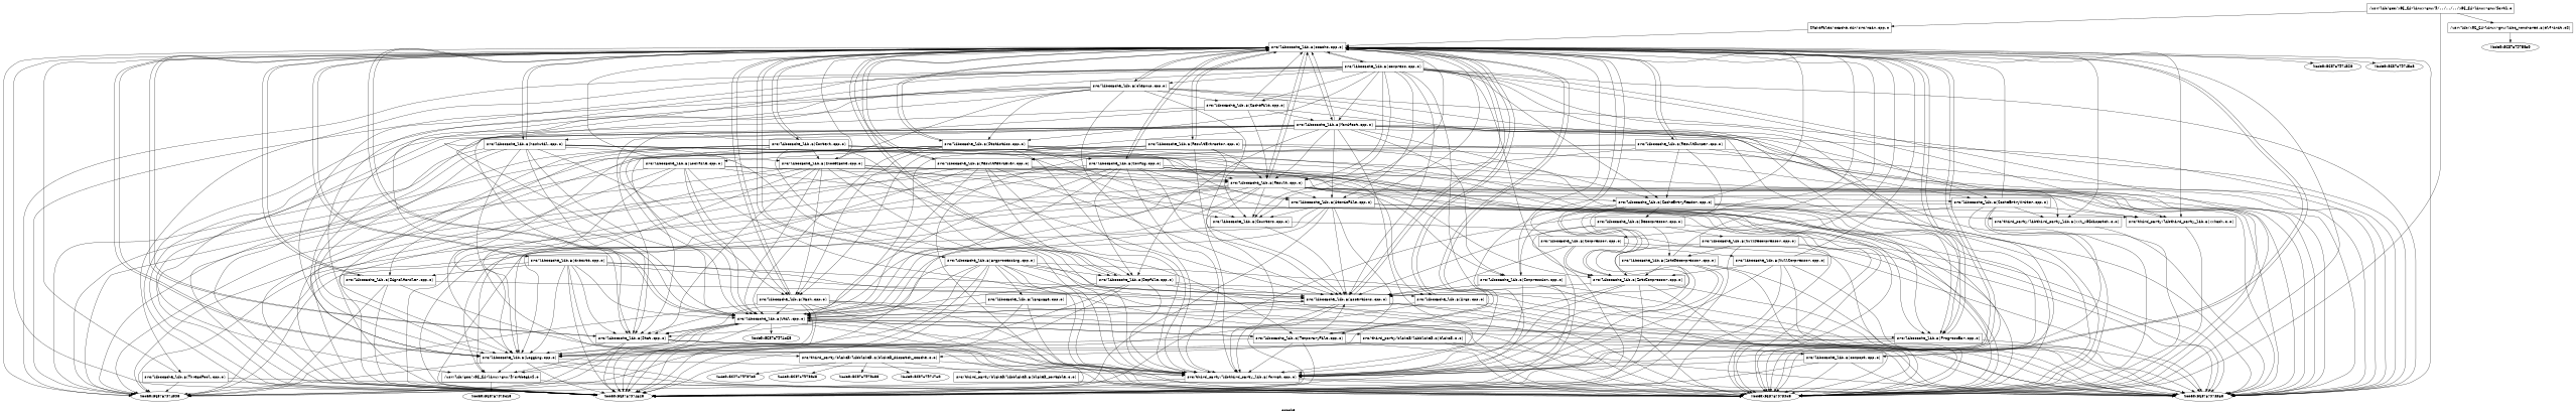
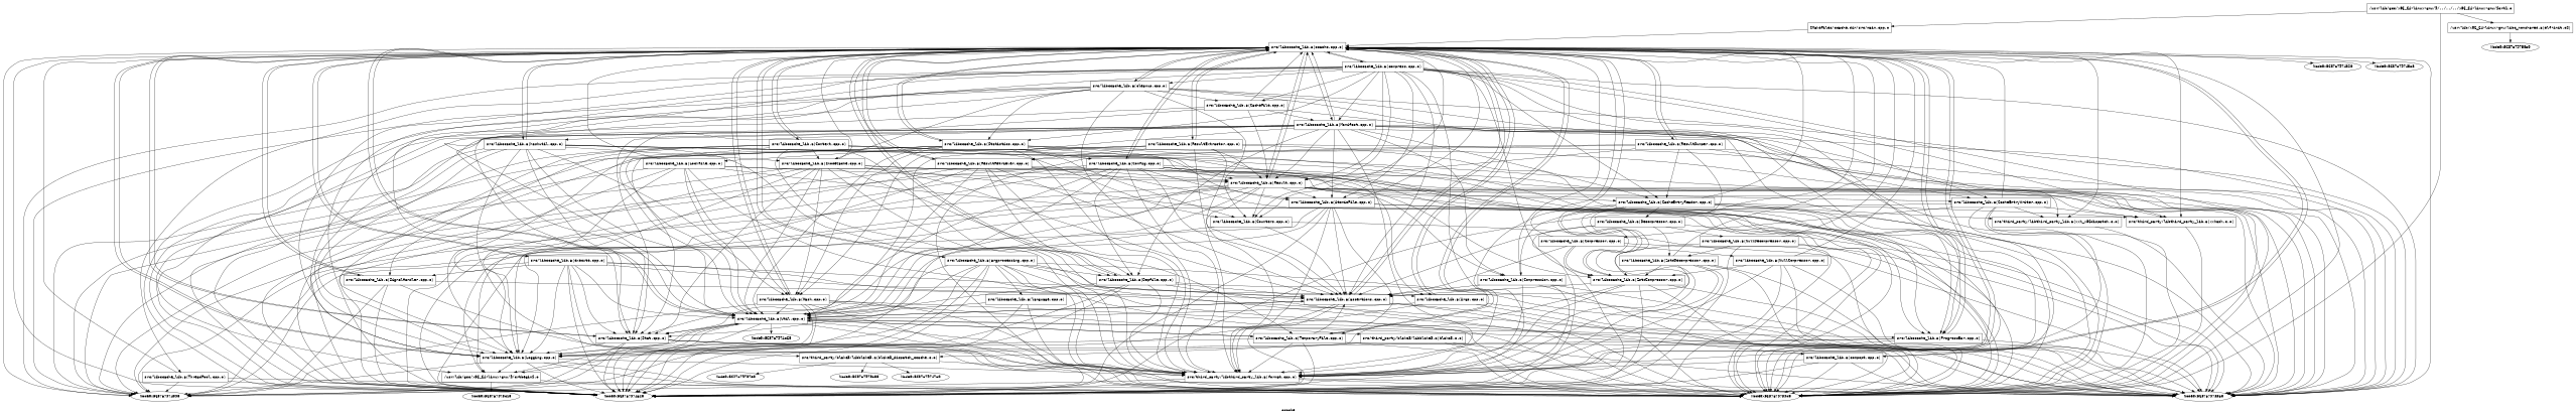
  digraph {
    fontname="DejaVu Sans Mono"
    label=ccache
    node [fontname="DejaVu Sans Mono" shape=record]
    edge [fontname="DejaVu Sans Mono"]
    n1 [label="{/usr/lib/gcc/x86_64-linux-gnu/9/../../../x86_64-linux-gnu/Scrt1.o}"]
    n2 [label="{CMakeFiles/ccache.dir/src/main.cpp.o}"]
    Node0x5637a79739d8 [shape=""]
    n4 [label="{/usr/lib/x86_64-linux-gnu/libc_nonshared.a(elf-init.oS)}"]
    n5 [label="{src/libccache_lib.a(ccache.cpp.o)}"]
    Node0x5637a79750a0 [shape=""]
    n7 [label="{src/libccache_lib.a(ProgressBar.cpp.o)}"]
    n8 [label="{src/libccache_lib.a(Counters.cpp.o)}"]
    n9 [label="{src/libccache_lib.a(assertions.cpp.o)}"]
    n10 [label="{src/libccache_lib.a(Util.cpp.o)}"]
    Node0x5637a7974a28 [shape=""]
    Node0x5637a7974320 [shape=""]
    Node0x5637a79733a8 [shape=""]
    Node0x5637a7974098 [shape=""]
    n15 [label="{src/libccache_lib.a(Stat.cpp.o)}"]
    n16 [label="{src/libccache_lib.a(Logging.cpp.o)}"]
    n17 [label="{src/libccache_lib.a(TemporaryFile.cpp.o)}"]
    n18 [label="{src/libccache_lib.a(Args.cpp.o)}"]
    n19 [label="{src/libccache_lib.a(Hash.cpp.o)}"]
    n20 [label="{src/libccache_lib.a(Result.cpp.o)}"]
    n21 [label="{src/libccache_lib.a(ResultRetriever.cpp.o)}"]
    n22 [label="{src/libccache_lib.a(Depfile.cpp.o)}"]
    n23 [label="{src/libccache_lib.a(Manifest.cpp.o)}"]
    n24 [label="{src/libccache_lib.a(Context.cpp.o)}"]
    n25 [label="{src/libccache_lib.a(SignalHandler.cpp.o)}"]
    n26 [label="{src/libccache_lib.a(Statistics.cpp.o)}"]
    n27 [label="{src/libccache_lib.a(Config.cpp.o)}"]
    n28 [label="{src/libccache_lib.a(argprocessing.cpp.o)}"]
    n29 [label="{src/libccache_lib.a(ResultDumper.cpp.o)}"]
    n30 [label="{src/libccache_lib.a(ResultExtractor.cpp.o)}"]
    n31 [label="{src/libccache_lib.a(cleanup.cpp.o)}"]
    n32 [label="{src/libccache_lib.a(compopt.cpp.o)}"]
    n33 [label="{src/libccache_lib.a(compress.cpp.o)}"]
    n34 [label="{src/libccache_lib.a(execute.cpp.o)}"]
    n35 [label="{src/libccache_lib.a(hashutil.cpp.o)}"]
    Node0x5637a79745a8 [shape=""]
    n37 [label="{src/third_party/libthird_party_lib.a(format.cpp.o)}"]
    n38 [label="{src/third_party/libthird_party_lib.a(xxhash.c.o)}"]
    n39 [label="{src/third_party/libthird_party_lib.a(xxh_x86dispatch.c.o)}"]
    n40 [label="{/usr/lib/gcc/x86_64-linux-gnu/9/crtbeginS.o}"]
    Node0x5637a7973c18 [shape=""]
    Node0x5637a7974c68 [shape=""]
    n43 [label="{src/third_party/blake3/libblake3.a(blake3.c.o)}"]
    n44 [label="{src/libccache_lib.a(CacheEntryWriter.cpp.o)}"]
    n45 [label="{src/libccache_lib.a(AtomicFile.cpp.o)}"]
    n46 [label="{src/libccache_lib.a(Compression.cpp.o)}"]
    n47 [label="{src/libccache_lib.a(CacheEntryReader.cpp.o)}"]
    n48 [label="{src/libccache_lib.a(InodeCache.cpp.o)}"]
    n49 [label="{src/libccache_lib.a(Lockfile.cpp.o)}"]
    n50 [label="{src/libccache_lib.a(ZstdCompressor.cpp.o)}"]
    n51 [label="{src/libccache_lib.a(language.cpp.o)}"]
    n52 [label="{src/libccache_lib.a(CacheFile.cpp.o)}"]
    n53 [label="{src/libccache_lib.a(ThreadPool.cpp.o)}"]
    n54 [label="{src/third_party/blake3/libblake3.a(blake3_dispatch_ccache.c.o)}"]
    n55 [label="{src/libccache_lib.a(Compressor.cpp.o)}"]
    n56 [label="{src/libccache_lib.a(Decompressor.cpp.o)}"]
-   n57 [label="{src/third_party/blake3/libblake3.a(blake3_portable.c.o)}"]
    n58 [label=Node0x5627a79737e0 shape=""]
-   Node0x5637a79730d8 [shape=""]
    Node0x5637a7973b88 [shape=""]
    Node0x5637a79747a0 [shape=""]
    n62 [label="{src/libccache_lib.a(NullCompressor.cpp.o)}"]
    n63 [label="{src/libccache_lib.a(ZstdDecompressor.cpp.o)}"]
    n64 [label="{src/libccache_lib.a(NullDecompressor.cpp.o)}"]
    n1 -> n2
    n1 -> Node0x5637a79739d8
    n1 -> n4
    n2 -> n5
    n4 -> Node0x5637a79750a0
    n5 -> Node0x5637a79739d8
    n5 -> n7
    n5 -> n8
    n5 -> n9
    n5 -> n10
    n5 -> Node0x5637a7974a28
    n5 -> Node0x5637a7974320
    n5 -> Node0x5637a79733a8
    n5 -> Node0x5637a7974098
    n5 -> n15
    n5 -> n16
    n5 -> n17
    n5 -> n18
    n5 -> n19
    n5 -> n20
    n5 -> n21
    n5 -> n22
    n5 -> n23
    n5 -> n24
    n5 -> n25
    n5 -> n26
    n5 -> n27
    n5 -> n28
    n5 -> n29
    n5 -> n30
    n5 -> n31
    n5 -> n32
    n5 -> n33
    n5 -> n34
    n5 -> n35
    n5 -> Node0x5637a79745a8
    n5 -> n37
    n5 -> n38
    n5 -> n39
    n7 -> Node0x5637a79739d8
    n7 -> n5
    n7 -> Node0x5637a7974a28
    n7 -> Node0x5637a79733a8
    n7 -> n37
    n8 -> Node0x5637a79739d8
    n8 -> n9
    n8 -> Node0x5637a7974a28
    n9 -> Node0x5637a79739d8
    n9 -> n5
    n9 -> n10
    n9 -> Node0x5637a7974a28
    n9 -> Node0x5637a79733a8
    n9 -> n37
    n10 -> Node0x5637a79739d8
    n10 -> n5
    n10 -> n7
    n10 -> n9
    n10 -> Node0x5637a7974a28
    n10 -> Node0x5637a79733a8
    n10 -> Node0x5637a7974098
    n10 -> n15
    n10 -> n16
    n10 -> n17
    n10 -> n37
    n10 -> n40
    n10 -> Node0x5637a7974c68
    n15 -> Node0x5637a79739d8
    n15 -> n5
    n15 -> Node0x5637a7974a28
    n15 -> Node0x5637a79733a8
    n15 -> Node0x5637a7974098
    n15 -> n16
    n15 -> n37
    n16 -> Node0x5637a79739d8
    n16 -> n5
    n16 -> n10
    n16 -> Node0x5637a7974a28
    n16 -> Node0x5637a79733a8
    n16 -> Node0x5637a7974098
    n16 -> n37
    n16 -> n40
    n17 -> Node0x5637a79739d8
    n17 -> n5
    n17 -> n9
    n17 -> n10
    n17 -> Node0x5637a7974a28
    n17 -> Node0x5637a79733a8
    n17 -> Node0x5637a7974098
    n17 -> n37
    n18 -> Node0x5637a79739d8
    n18 -> n5
    n18 -> n10
    n18 -> Node0x5637a7974a28
    n18 -> Node0x5637a79733a8
    n19 -> Node0x5637a79739d8
    n19 -> n5
    n19 -> n10
    n19 -> Node0x5637a7974a28
    n19 -> Node0x5637a79733a8
    n19 -> Node0x5637a7974098
    n19 -> n16
    n19 -> n37
    n19 -> n43
    n20 -> Node0x5637a79739d8
    n20 -> n5
    n20 -> n8
    n20 -> n10
    n20 -> Node0x5637a7974a28
    n20 -> Node0x5637a79733a8
    n20 -> Node0x5637a7974098
    n20 -> n15
    n20 -> n16
    n20 -> n37
    n20 -> n38
    n20 -> n40
    n20 -> n44
    n20 -> n45
    n20 -> n46
    n20 -> n47
    n21 -> Node0x5637a79739d8
    n21 -> n5
    n21 -> n9
    n21 -> n10
    n21 -> Node0x5637a7974a28
    n21 -> Node0x5637a79733a8
    n21 -> Node0x5637a7974098
    n21 -> n16
    n21 -> n20
    n21 -> n22
    n21 -> n37
    n22 -> Node0x5637a79739d8
    n22 -> n5
    n22 -> n9
    n22 -> n10
    n22 -> Node0x5637a7974a28
    n22 -> Node0x5637a79733a8
    n22 -> n16
    n22 -> n37
    n23 -> Node0x5637a79739d8
    n23 -> n5
    n23 -> n10
    n23 -> Node0x5637a7974a28
    n23 -> Node0x5637a79733a8
    n23 -> n15
    n23 -> n16
    n23 -> n19
    n23 -> n20
    n23 -> n22
    n23 -> n35
    n23 -> n37
    n23 -> n38
    n23 -> n39
    n23 -> n40
    n23 -> n44
    n23 -> n45
    n23 -> n46
    n23 -> n47
    n24 -> Node0x5637a79739d8
    n24 -> n5
    n24 -> n8
    n24 -> n10
    n24 -> Node0x5637a7974a28
    n24 -> Node0x5637a79733a8
    n24 -> n16
    n24 -> n22
    n24 -> n25
    n24 -> n37
    n24 -> n48
    n25 -> Node0x5637a79739d8
    n25 -> n5
    n25 -> n9
    n25 -> Node0x5637a7974a28
    n25 -> Node0x5637a7974098
    n26 -> Node0x5637a79739d8
    n26 -> n5
    n26 -> n7
    n26 -> n8
    n26 -> n10
    n26 -> Node0x5637a7974a28
    n26 -> Node0x5637a79733a8
    n26 -> n15
    n26 -> n16
    n26 -> n19
    n26 -> n27
    n26 -> n37
    n26 -> n45
    n26 -> n49
    n27 -> Node0x5637a79739d8
    n27 -> n5
    n27 -> n7
    n27 -> n9
    n27 -> n10
    n27 -> Node0x5637a7974a28
    n27 -> Node0x5637a79733a8
    n27 -> Node0x5637a7974098
    n27 -> n15
    n27 -> n20
    n27 -> n22
    n27 -> n37
    n27 -> n40
    n27 -> n45
    n27 -> n50
    n28 -> Node0x5637a79739d8
    n28 -> n5
    n28 -> n9
    n28 -> n10
    n28 -> Node0x5637a7974a28
    n28 -> Node0x5637a79733a8
    n28 -> n15
    n28 -> n16
    n28 -> n18
    n28 -> n22
    n28 -> n32
    n28 -> n37
    n28 -> n40
    n28 -> n51
    n29 -> Node0x5637a79739d8
    n29 -> n5
    n29 -> Node0x5637a7974a28
    n29 -> Node0x5637a79733a8
    n29 -> n20
    n29 -> n21
    n29 -> n37
    n29 -> n47
    n30 -> Node0x5637a79739d8
    n30 -> n5
    n30 -> n9
    n30 -> n10
    n30 -> Node0x5637a7974a28
    n30 -> Node0x5637a79733a8
    n30 -> Node0x5637a7974098
    n30 -> n20
    n30 -> n21
    n30 -> n37
    n31 -> Node0x5637a79739d8
    n31 -> n5
    n31 -> n7
    n31 -> n8
    n31 -> n10
    n31 -> Node0x5637a7974a28
    n31 -> Node0x5637a79733a8
    n31 -> Node0x5637a7974098
    n31 -> n16
    n31 -> n26
    n31 -> n37
    n31 -> n48
    n31 -> n52
    n32 -> Node0x5637a79739d8
    n32 -> n5
    n32 -> Node0x5637a7974a28
    n32 -> Node0x5637a79733a8
    n32 -> n37
    n33 -> Node0x5637a79739d8
    n33 -> n5
    n33 -> n7
    n33 -> n8
    n33 -> n9
    n33 -> n10
    n33 -> Node0x5637a7974a28
    n33 -> Node0x5637a79733a8
    n33 -> Node0x5637a7974098
    n33 -> n15
    n33 -> n16
    n33 -> n20
    n33 -> n23
    n33 -> n26
    n33 -> n31
    n33 -> n37
    n33 -> n38
    n33 -> n44
    n33 -> n45
    n33 -> n47
    n33 -> n50
    n33 -> n52
    n33 -> n53
    n34 -> Node0x5637a79739d8
    n34 -> n5
    n34 -> n9
    n34 -> n10
    n34 -> Node0x5637a7974a28
    n34 -> Node0x5637a79733a8
    n34 -> Node0x5637a7974098
    n34 -> n15
    n34 -> n16
    n34 -> n25
    n34 -> n37
    n35 -> Node0x5637a79739d8
    n35 -> n5
    n35 -> n10
    n35 -> Node0x5637a7974a28
    n35 -> Node0x5637a79733a8
    n35 -> Node0x5637a7974098
    n35 -> n15
    n35 -> n16
    n35 -> n18
    n35 -> n19
    n35 -> n37
    n35 -> n48
    n35 -> n54
    n37 -> Node0x5637a79739d8
    n37 -> n5
    n37 -> Node0x5637a7974a28
    n37 -> Node0x5637a79733a8
    n37 -> Node0x5637a7974098
    n38 -> Node0x5637a79739d8
    n39 -> Node0x5637a79739d8
    n40 -> Node0x5637a79739d8
    n40 -> Node0x5637a7973c18
    n43 -> Node0x5637a79739d8
    n43 -> Node0x5637a79733a8
    n43 -> n54
    n44 -> Node0x5637a79739d8
    n44 -> n5
    n44 -> Node0x5637a7974a28
    n44 -> Node0x5637a79733a8
    n44 -> n37
    n44 -> n38
    n44 -> n39
    n44 -> n55
    n45 -> Node0x5637a79739d8
    n45 -> n5
    n45 -> n9
    n45 -> n10
    n45 -> Node0x5637a7974a28
    n45 -> Node0x5637a79733a8
    n45 -> Node0x5637a7974098
    n45 -> n17
-   n45 -> n8
+   n45 -> n37
    n46 -> Node0x5637a79739d8
    n46 -> n5
    n46 -> n9
    n46 -> Node0x5637a7974a28
    n46 -> Node0x5637a79733a8
    n46 -> n37
    n47 -> Node0x5637a79739d8
    n47 -> n5
    n47 -> Node0x5637a7974a28
    n47 -> Node0x5637a79733a8
    n47 -> n37
    n47 -> n38
    n47 -> n39
    n47 -> n46
    n47 -> n50
    n47 -> n56
    n48 -> Node0x5637a79739d8
    n48 -> n5
    n48 -> n9
    n48 -> n10
    n48 -> Node0x5637a7974a28
    n48 -> Node0x5637a79733a8
    n48 -> Node0x5637a7974098
    n48 -> n15
    n48 -> n16
    n48 -> n17
    n48 -> n19
    n48 -> n20
    n48 -> n37
    n49 -> Node0x5637a79739d8
    n49 -> n5
    n49 -> n10
    n49 -> Node0x5637a7974a28
    n49 -> Node0x5637a79733a8
    n49 -> Node0x5637a7974098
    n49 -> n16
    n49 -> n19
    n49 -> n20
    n49 -> n37
    n50 -> Node0x5637a79739d8
    n50 -> n5
    n50 -> n9
    n50 -> Node0x5637a7974a28
    n50 -> Node0x5637a79733a8
    n50 -> n16
    n50 -> n37
    n51 -> Node0x5637a79739d8
    n51 -> n10
    n51 -> Node0x5637a7974a28
    n52 -> Node0x5637a79739d8
    n52 -> n5
    n52 -> Node0x5637a7974a28
    n52 -> n15
    n52 -> n20
    n52 -> n23
    n53 -> n5
    n53 -> Node0x5637a7974a28
    n53 -> Node0x5637a79733a8
    n53 -> Node0x5637a7974098
    n54 -> Node0x5637a79739d8
-   n54 -> n57
    n54 -> n58
-   n54 -> Node0x5637a79730d8
    n54 -> Node0x5637a7973b88
    n54 -> Node0x5637a79747a0
    n55 -> n5
    n55 -> n9
    n55 -> Node0x5637a7974a28
    n55 -> Node0x5637a79733a8
    n55 -> n50
    n55 -> n62
    n56 -> n5
    n56 -> n9
    n56 -> Node0x5637a7974a28
    n56 -> Node0x5637a79733a8
    n56 -> n63
    n56 -> n64
-   n57 -> Node0x5637a79739d8
    n62 -> Node0x5637a79739d8
    n62 -> n5
    n62 -> Node0x5637a7974a28
    n62 -> Node0x5637a79733a8
    n62 -> n37
    n62 -> n50
    n63 -> Node0x5637a79739d8
    n63 -> n5
    n63 -> n9
    n63 -> Node0x5637a7974a28
    n63 -> Node0x5637a79733a8
    n63 -> n37
    n63 -> n50
    n64 -> Node0x5637a79739d8
    n64 -> n5
    n64 -> Node0x5637a7974a28
    n64 -> Node0x5637a79733a8
    n64 -> n50
    n64 -> n63
  }
